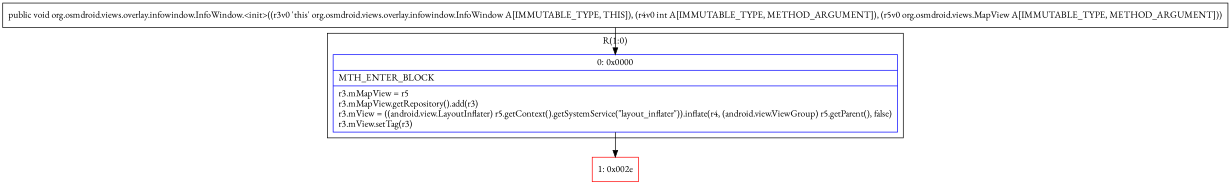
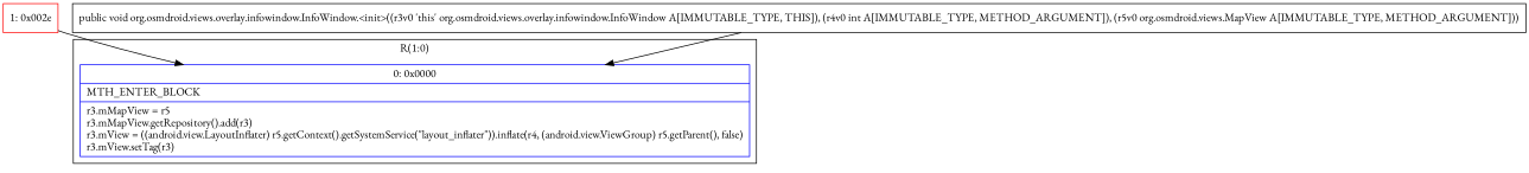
  digraph {
    fontname="EB Garamond"
    node [shape=record fontname="EB Garamond"]
    edge [fontname="EB Garamond"]
    n1 [color=blue label="{0\:\ 0x0000|MTH_ENTER_BLOCK\l|r3.mMapView = r5\lr3.mMapView.getRepository().add(r3)\lr3.mView = ((android.view.LayoutInflater) r5.getContext().getSystemService(\"layout_inflater\")).inflate(r4, (android.view.ViewGroup) r5.getParent(), false)\lr3.mView.setTag(r3)\l}"]
    n2 [color=red label="{1\:\ 0x002e}"]
    n3 [label="{public void org.osmdroid.views.overlay.infowindow.InfoWindow.\<init\>((r3v0 'this' org.osmdroid.views.overlay.infowindow.InfoWindow A[IMMUTABLE_TYPE, THIS]), (r4v0 int A[IMMUTABLE_TYPE, METHOD_ARGUMENT]), (r5v0 org.osmdroid.views.MapView A[IMMUTABLE_TYPE, METHOD_ARGUMENT])) }"]
    subgraph cluster_1 {
      label="R(1:0)"
      n1
    }
-   n1 -> n2
+   n2 -> n1
    n3 -> n1
  }
